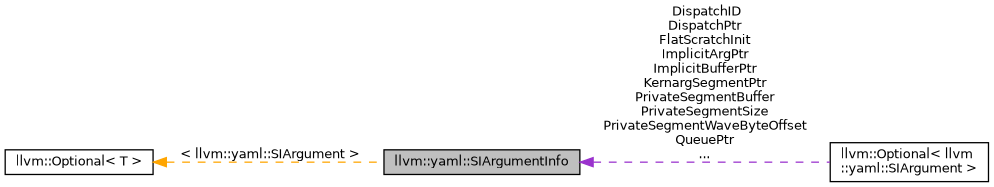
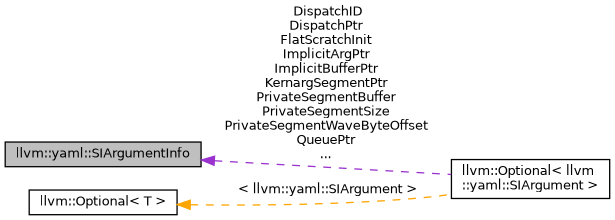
  digraph {
    rankdir=LR
    node [color=black fontname=Helvetica fontsize=10 shape=box]
    edge [dir=back fontname=Helvetica fontsize=10 labelfontname=Helvetica labelfontsize=10 style=dashed]
    n1 [fillcolor=grey75 fontcolor=black height=0.2 label="llvm::yaml::SIArgumentInfo" style=filled width=0.4]
    n2 [height=0.2 label="llvm::Optional\< llvm\l::yaml::SIArgument \>" width=0.4]
    n3 [height=0.2 label="llvm::Optional\< T \>" width=0.4]
    n1 -> n2 [color=darkorchid3 label=" DispatchID\nDispatchPtr\nFlatScratchInit\nImplicitArgPtr\nImplicitBufferPtr\nKernargSegmentPtr\nPrivateSegmentBuffer\nPrivateSegmentSize\nPrivateSegmentWaveByteOffset\nQueuePtr\n..."]
-   n3 -> n1 [color=orange label=" \< llvm::yaml::SIArgument \>"]
+   n3 -> n2 [color=orange label=" \< llvm::yaml::SIArgument \>"]
  }
